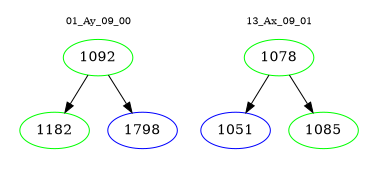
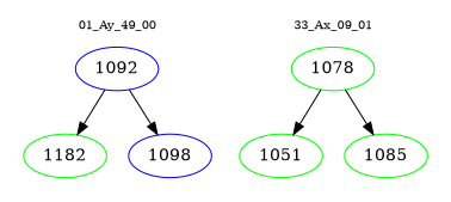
  digraph {
    node [color=blue]
    edge [color=black]
-   n1 [color=green label=1092]
+   n1 [label=1092]
    n2 [color=green label=1182]
-   n3 [label=1798]
+   n3 [label=1098]
    n4 [color=green label=1078]
-   n5 [label=1051]
+   n5 [color=green label=1051]
    n6 [color=green label=1085]
    subgraph cluster_1 {
      color=white
      fontsize=10
-     label="01_Ay_09_00"
+     label="01_Ay_49_00"
      n1
      n2
      n3
    }
    subgraph cluster_2 {
      color=white
      fontsize=10
-     label="13_Ax_09_01"
+     label="33_Ax_09_01"
      n4
      n5
      n6
    }
    n1 -> n2
    n1 -> n3
    n4 -> n5
    n4 -> n6
  }
